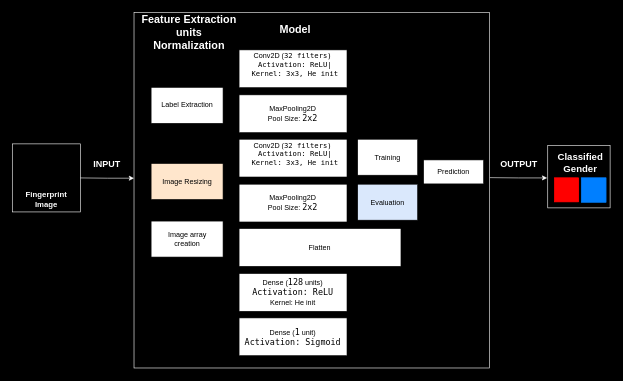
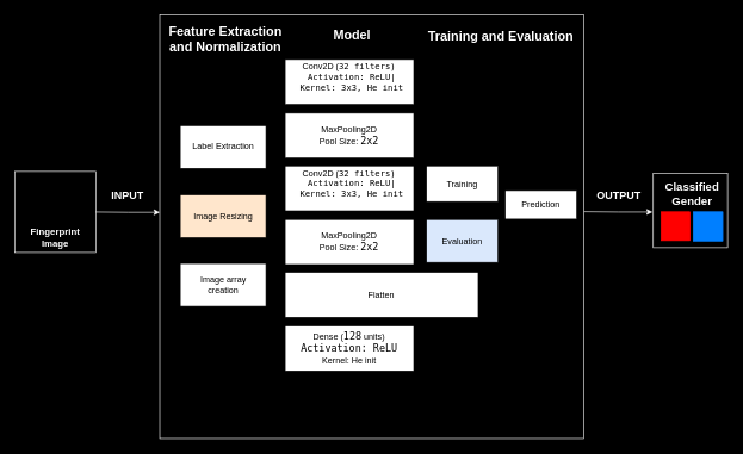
  <mxCell id="0" />
  <mxCell id="1" parent="0" />
  <mxCell id="2" value="" style="group" vertex="1" connectable="0" parent="1"><mxGeometry x="20" y="20" width="997" height="593" as="geometry" /></mxCell>
  <mxCell id="3" value="" style="whiteSpace=wrap;html=1;aspect=fixed;fillColor=none;strokeColor=#FFFFFF;" vertex="1" parent="2"><mxGeometry y="219.26" width="113.49" height="113.49" as="geometry" /></mxCell>
  <mxCell id="4" value="" style="edgeStyle=orthogonalEdgeStyle;rounded=0;orthogonalLoop=1;jettySize=auto;html=1;strokeColor=#FFFFFF;" edge="1" parent="2"><mxGeometry relative="1" as="geometry"><mxPoint x="796" y="275.5" as="sourcePoint" /><mxPoint x="892" y="276" as="targetPoint" /></mxGeometry></mxCell>
  <mxCell id="5" value="" style="whiteSpace=wrap;html=1;aspect=fixed;fillColor=#000000;strokeColor=#FFFFFF;" vertex="1" parent="2"><mxGeometry x="203" width="593" height="593" as="geometry" /></mxCell>
  <mxCell id="6" value="" style="edgeStyle=orthogonalEdgeStyle;rounded=0;orthogonalLoop=1;jettySize=auto;html=1;fontColor=#FFFFFF;fillColor=#ffe6cc;strokeColor=#FFFFFF;" edge="1" parent="2"><mxGeometry relative="1" as="geometry"><mxPoint x="113.509" y="276.0" as="sourcePoint" /><mxPoint x="203" y="276.5" as="targetPoint" /></mxGeometry></mxCell>
- <mxCell id="7" value="Label Extraction" style="rounded=0;whiteSpace=wrap;html=1;" vertex="1" parent="2"><mxGeometry x="231.5" y="125" width="120" height="60" as="geometry" /></mxCell>
+ <mxCell id="7" value="Label Extraction" style="rounded=0;whiteSpace=wrap;html=1;" vertex="1" parent="2"><mxGeometry x="231.5" y="155" width="120" height="60" as="geometry" /></mxCell>
  <mxCell id="8" value="Image Resizing" style="rounded=0;whiteSpace=wrap;html=1;fillColor=#ffe6cc;" vertex="1" parent="2"><mxGeometry x="231.5" y="252" width="120" height="60" as="geometry" /></mxCell>
  <mxCell id="9" value="Image array &lt;br&gt;creation" style="rounded=0;whiteSpace=wrap;html=1;" vertex="1" parent="2"><mxGeometry x="231.5" y="348" width="120" height="60" as="geometry" /></mxCell>
  <mxCell id="10" value="&lt;font style=&quot;font-size: 12px;&quot;&gt;&lt;span style=&quot;background-color: rgb(255, 255, 255);&quot;&gt;&lt;font style=&quot;font-size: 12px;&quot;&gt;Conv2D&lt;/font&gt; &lt;font style=&quot;font-size: 12px;&quot;&gt;(&lt;/font&gt;&lt;span style=&quot;border: 0px solid rgb(217, 217, 227); box-sizing: border-box; --tw-border-spacing-x: 0; --tw-border-spacing-y: 0; --tw-translate-x: 0; --tw-translate-y: 0; --tw-rotate: 0; --tw-skew-x: 0; --tw-skew-y: 0; --tw-scale-x: 1; --tw-scale-y: 1; --tw-pan-x: ; --tw-pan-y: ; --tw-pinch-zoom: ; --tw-scroll-snap-strictness: proximity; --tw-gradient-from-position: ; --tw-gradient-via-position: ; --tw-gradient-to-position: ; --tw-ordinal: ; --tw-slashed-zero: ; --tw-numeric-figure: ; --tw-numeric-spacing: ; --tw-numeric-fraction: ; --tw-ring-inset: ; --tw-ring-offset-width: 0px; --tw-ring-offset-color: #fff; --tw-ring-color: rgba(69,89,164,.5); --tw-ring-offset-shadow: 0 0 transparent; --tw-ring-shadow: 0 0 transparent; --tw-shadow: 0 0 transparent; --tw-shadow-colored: 0 0 transparent; --tw-blur: ; --tw-brightness: ; --tw-contrast: ; --tw-grayscale: ; --tw-hue-rotate: ; --tw-invert: ; --tw-saturate: ; --tw-sepia: ; --tw-drop-shadow: ; --tw-backdrop-blur: ; --tw-backdrop-brightness: ; --tw-backdrop-contrast: ; --tw-backdrop-grayscale: ; --tw-backdrop-hue-rotate: ; --tw-backdrop-invert: ; --tw-backdrop-opacity: ; --tw-backdrop-saturate: ; --tw-backdrop-sepia: ; font-family: &amp;quot;Söhne Mono&amp;quot;, Monaco, &amp;quot;Andale Mono&amp;quot;, &amp;quot;Ubuntu Mono&amp;quot;, monospace; text-align: left;&quot; class=&quot;hljs-number&quot;&gt;32&lt;/span&gt;&lt;span style=&quot;font-family: &amp;quot;Söhne Mono&amp;quot;, Monaco, &amp;quot;Andale Mono&amp;quot;, &amp;quot;Ubuntu Mono&amp;quot;, monospace; text-align: left;&quot;&gt; filters)&lt;br&gt;&amp;nbsp;Activation: ReLU|&lt;br&gt;&amp;nbsp;Kernel: &lt;/span&gt;&lt;span style=&quot;border: 0px solid rgb(217, 217, 227); box-sizing: border-box; --tw-border-spacing-x: 0; --tw-border-spacing-y: 0; --tw-translate-x: 0; --tw-translate-y: 0; --tw-rotate: 0; --tw-skew-x: 0; --tw-skew-y: 0; --tw-scale-x: 1; --tw-scale-y: 1; --tw-pan-x: ; --tw-pan-y: ; --tw-pinch-zoom: ; --tw-scroll-snap-strictness: proximity; --tw-gradient-from-position: ; --tw-gradient-via-position: ; --tw-gradient-to-position: ; --tw-ordinal: ; --tw-slashed-zero: ; --tw-numeric-figure: ; --tw-numeric-spacing: ; --tw-numeric-fraction: ; --tw-ring-inset: ; --tw-ring-offset-width: 0px; --tw-ring-offset-color: #fff; --tw-ring-color: rgba(69,89,164,.5); --tw-ring-offset-shadow: 0 0 transparent; --tw-ring-shadow: 0 0 transparent; --tw-shadow: 0 0 transparent; --tw-shadow-colored: 0 0 transparent; --tw-blur: ; --tw-brightness: ; --tw-contrast: ; --tw-grayscale: ; --tw-hue-rotate: ; --tw-invert: ; --tw-saturate: ; --tw-sepia: ; --tw-drop-shadow: ; --tw-backdrop-blur: ; --tw-backdrop-brightness: ; --tw-backdrop-contrast: ; --tw-backdrop-grayscale: ; --tw-backdrop-hue-rotate: ; --tw-backdrop-invert: ; --tw-backdrop-opacity: ; --tw-backdrop-saturate: ; --tw-backdrop-sepia: ; font-family: &amp;quot;Söhne Mono&amp;quot;, Monaco, &amp;quot;Andale Mono&amp;quot;, &amp;quot;Ubuntu Mono&amp;quot;, monospace; text-align: left;&quot; class=&quot;hljs-number&quot;&gt;3&lt;/span&gt;&lt;/span&gt;&lt;span style=&quot;font-family: &amp;quot;Söhne Mono&amp;quot;, Monaco, &amp;quot;Andale Mono&amp;quot;, &amp;quot;Ubuntu Mono&amp;quot;, monospace; text-align: left;&quot;&gt;&lt;span style=&quot;background-color: rgb(255, 255, 255);&quot;&gt;x3, He init&lt;br&gt;&lt;/span&gt;&lt;br&gt;&lt;/span&gt;&lt;/font&gt;" style="rounded=0;whiteSpace=wrap;html=1;aspect=fixed;direction=west;" vertex="1" parent="2"><mxGeometry x="378.21" y="62.5" width="180" height="63" as="geometry" /></mxCell>
- <mxCell id="11" value="Feature Extraction units Normalization&lt;br style=&quot;font-size: 18px;&quot;&gt;" style="text;html=1;strokeColor=none;fillColor=none;align=center;verticalAlign=middle;whiteSpace=wrap;rounded=0;fontColor=#FFFFFF;fontSize=18;fontStyle=1" vertex="1" parent="2"><mxGeometry x="212.21" width="166" height="67" as="geometry" /></mxCell>
+ <mxCell id="11" value="Feature Extraction and Normalization&lt;br style=&quot;font-size: 18px;&quot;&gt;" style="text;html=1;strokeColor=none;fillColor=none;align=center;verticalAlign=middle;whiteSpace=wrap;rounded=0;fontColor=#FFFFFF;fontSize=18;fontStyle=1" vertex="1" parent="2"><mxGeometry x="212.21" width="166" height="67" as="geometry" /></mxCell>
  <mxCell id="12" value="Model" style="text;html=1;strokeColor=none;fillColor=none;align=center;verticalAlign=middle;whiteSpace=wrap;rounded=0;fontColor=#FFFFFF;fontSize=18;fontStyle=1" vertex="1" parent="2"><mxGeometry x="441.99" y="13" width="60" height="30" as="geometry" /></mxCell>
  <mxCell id="13" value="MaxPooling2D&lt;br&gt;Pool Size: &lt;span style=&quot;background-color: rgb(255, 255, 255);&quot;&gt;&lt;span style=&quot;border: 0px solid rgb(217, 217, 227); box-sizing: border-box; --tw-border-spacing-x: 0; --tw-border-spacing-y: 0; --tw-translate-x: 0; --tw-translate-y: 0; --tw-rotate: 0; --tw-skew-x: 0; --tw-skew-y: 0; --tw-scale-x: 1; --tw-scale-y: 1; --tw-pan-x: ; --tw-pan-y: ; --tw-pinch-zoom: ; --tw-scroll-snap-strictness: proximity; --tw-gradient-from-position: ; --tw-gradient-via-position: ; --tw-gradient-to-position: ; --tw-ordinal: ; --tw-slashed-zero: ; --tw-numeric-figure: ; --tw-numeric-spacing: ; --tw-numeric-fraction: ; --tw-ring-inset: ; --tw-ring-offset-width: 0px; --tw-ring-offset-color: #fff; --tw-ring-color: rgba(69,89,164,.5); --tw-ring-offset-shadow: 0 0 transparent; --tw-ring-shadow: 0 0 transparent; --tw-shadow: 0 0 transparent; --tw-shadow-colored: 0 0 transparent; --tw-blur: ; --tw-brightness: ; --tw-contrast: ; --tw-grayscale: ; --tw-hue-rotate: ; --tw-invert: ; --tw-saturate: ; --tw-sepia: ; --tw-drop-shadow: ; --tw-backdrop-blur: ; --tw-backdrop-brightness: ; --tw-backdrop-contrast: ; --tw-backdrop-grayscale: ; --tw-backdrop-hue-rotate: ; --tw-backdrop-invert: ; --tw-backdrop-opacity: ; --tw-backdrop-saturate: ; --tw-backdrop-sepia: ; font-family: &amp;quot;Söhne Mono&amp;quot;, Monaco, &amp;quot;Andale Mono&amp;quot;, &amp;quot;Ubuntu Mono&amp;quot;, monospace; font-size: 14px; text-align: left;&quot; class=&quot;hljs-number&quot;&gt;2&lt;/span&gt;&lt;span style=&quot;font-family: &amp;quot;Söhne Mono&amp;quot;, Monaco, &amp;quot;Andale Mono&amp;quot;, &amp;quot;Ubuntu Mono&amp;quot;, monospace; font-size: 14px; text-align: left;&quot;&gt;x2&lt;/span&gt;&lt;/span&gt;" style="rounded=0;whiteSpace=wrap;html=1;aspect=fixed;direction=west;" vertex="1" parent="2"><mxGeometry x="378.21" y="137.5" width="180" height="63" as="geometry" /></mxCell>
  <mxCell id="14" value="&lt;font style=&quot;font-size: 12px;&quot;&gt;&lt;span style=&quot;background-color: rgb(255, 255, 255);&quot;&gt;&lt;font style=&quot;font-size: 12px;&quot;&gt;Conv2D&lt;/font&gt; &lt;font style=&quot;font-size: 12px;&quot;&gt;(&lt;/font&gt;&lt;span style=&quot;border: 0px solid rgb(217, 217, 227); box-sizing: border-box; --tw-border-spacing-x: 0; --tw-border-spacing-y: 0; --tw-translate-x: 0; --tw-translate-y: 0; --tw-rotate: 0; --tw-skew-x: 0; --tw-skew-y: 0; --tw-scale-x: 1; --tw-scale-y: 1; --tw-pan-x: ; --tw-pan-y: ; --tw-pinch-zoom: ; --tw-scroll-snap-strictness: proximity; --tw-gradient-from-position: ; --tw-gradient-via-position: ; --tw-gradient-to-position: ; --tw-ordinal: ; --tw-slashed-zero: ; --tw-numeric-figure: ; --tw-numeric-spacing: ; --tw-numeric-fraction: ; --tw-ring-inset: ; --tw-ring-offset-width: 0px; --tw-ring-offset-color: #fff; --tw-ring-color: rgba(69,89,164,.5); --tw-ring-offset-shadow: 0 0 transparent; --tw-ring-shadow: 0 0 transparent; --tw-shadow: 0 0 transparent; --tw-shadow-colored: 0 0 transparent; --tw-blur: ; --tw-brightness: ; --tw-contrast: ; --tw-grayscale: ; --tw-hue-rotate: ; --tw-invert: ; --tw-saturate: ; --tw-sepia: ; --tw-drop-shadow: ; --tw-backdrop-blur: ; --tw-backdrop-brightness: ; --tw-backdrop-contrast: ; --tw-backdrop-grayscale: ; --tw-backdrop-hue-rotate: ; --tw-backdrop-invert: ; --tw-backdrop-opacity: ; --tw-backdrop-saturate: ; --tw-backdrop-sepia: ; font-family: &amp;quot;Söhne Mono&amp;quot;, Monaco, &amp;quot;Andale Mono&amp;quot;, &amp;quot;Ubuntu Mono&amp;quot;, monospace; text-align: left;&quot; class=&quot;hljs-number&quot;&gt;32&lt;/span&gt;&lt;span style=&quot;font-family: &amp;quot;Söhne Mono&amp;quot;, Monaco, &amp;quot;Andale Mono&amp;quot;, &amp;quot;Ubuntu Mono&amp;quot;, monospace; text-align: left;&quot;&gt; filters)&lt;br&gt;&amp;nbsp;Activation: ReLU|&lt;br&gt;&amp;nbsp;Kernel: &lt;/span&gt;&lt;span style=&quot;border: 0px solid rgb(217, 217, 227); box-sizing: border-box; --tw-border-spacing-x: 0; --tw-border-spacing-y: 0; --tw-translate-x: 0; --tw-translate-y: 0; --tw-rotate: 0; --tw-skew-x: 0; --tw-skew-y: 0; --tw-scale-x: 1; --tw-scale-y: 1; --tw-pan-x: ; --tw-pan-y: ; --tw-pinch-zoom: ; --tw-scroll-snap-strictness: proximity; --tw-gradient-from-position: ; --tw-gradient-via-position: ; --tw-gradient-to-position: ; --tw-ordinal: ; --tw-slashed-zero: ; --tw-numeric-figure: ; --tw-numeric-spacing: ; --tw-numeric-fraction: ; --tw-ring-inset: ; --tw-ring-offset-width: 0px; --tw-ring-offset-color: #fff; --tw-ring-color: rgba(69,89,164,.5); --tw-ring-offset-shadow: 0 0 transparent; --tw-ring-shadow: 0 0 transparent; --tw-shadow: 0 0 transparent; --tw-shadow-colored: 0 0 transparent; --tw-blur: ; --tw-brightness: ; --tw-contrast: ; --tw-grayscale: ; --tw-hue-rotate: ; --tw-invert: ; --tw-saturate: ; --tw-sepia: ; --tw-drop-shadow: ; --tw-backdrop-blur: ; --tw-backdrop-brightness: ; --tw-backdrop-contrast: ; --tw-backdrop-grayscale: ; --tw-backdrop-hue-rotate: ; --tw-backdrop-invert: ; --tw-backdrop-opacity: ; --tw-backdrop-saturate: ; --tw-backdrop-sepia: ; font-family: &amp;quot;Söhne Mono&amp;quot;, Monaco, &amp;quot;Andale Mono&amp;quot;, &amp;quot;Ubuntu Mono&amp;quot;, monospace; text-align: left;&quot; class=&quot;hljs-number&quot;&gt;3&lt;/span&gt;&lt;/span&gt;&lt;span style=&quot;font-family: &amp;quot;Söhne Mono&amp;quot;, Monaco, &amp;quot;Andale Mono&amp;quot;, &amp;quot;Ubuntu Mono&amp;quot;, monospace; text-align: left;&quot;&gt;&lt;span style=&quot;background-color: rgb(255, 255, 255);&quot;&gt;x3, He init&lt;br&gt;&lt;/span&gt;&lt;br&gt;&lt;/span&gt;&lt;/font&gt;" style="rounded=0;whiteSpace=wrap;html=1;aspect=fixed;direction=west;" vertex="1" parent="2"><mxGeometry x="378.21" y="211.5" width="180" height="63" as="geometry" /></mxCell>
  <mxCell id="15" value="Flatten" style="rounded=0;whiteSpace=wrap;html=1;aspect=fixed;direction=west;" vertex="1" parent="2"><mxGeometry x="378.21" y="360.5" width="270" height="63" as="geometry" /></mxCell>
  <mxCell id="16" value="MaxPooling2D&lt;br&gt;Pool Size: &lt;span style=&quot;background-color: rgb(255, 255, 255);&quot;&gt;&lt;span style=&quot;border: 0px solid rgb(217, 217, 227); box-sizing: border-box; --tw-border-spacing-x: 0; --tw-border-spacing-y: 0; --tw-translate-x: 0; --tw-translate-y: 0; --tw-rotate: 0; --tw-skew-x: 0; --tw-skew-y: 0; --tw-scale-x: 1; --tw-scale-y: 1; --tw-pan-x: ; --tw-pan-y: ; --tw-pinch-zoom: ; --tw-scroll-snap-strictness: proximity; --tw-gradient-from-position: ; --tw-gradient-via-position: ; --tw-gradient-to-position: ; --tw-ordinal: ; --tw-slashed-zero: ; --tw-numeric-figure: ; --tw-numeric-spacing: ; --tw-numeric-fraction: ; --tw-ring-inset: ; --tw-ring-offset-width: 0px; --tw-ring-offset-color: #fff; --tw-ring-color: rgba(69,89,164,.5); --tw-ring-offset-shadow: 0 0 transparent; --tw-ring-shadow: 0 0 transparent; --tw-shadow: 0 0 transparent; --tw-shadow-colored: 0 0 transparent; --tw-blur: ; --tw-brightness: ; --tw-contrast: ; --tw-grayscale: ; --tw-hue-rotate: ; --tw-invert: ; --tw-saturate: ; --tw-sepia: ; --tw-drop-shadow: ; --tw-backdrop-blur: ; --tw-backdrop-brightness: ; --tw-backdrop-contrast: ; --tw-backdrop-grayscale: ; --tw-backdrop-hue-rotate: ; --tw-backdrop-invert: ; --tw-backdrop-opacity: ; --tw-backdrop-saturate: ; --tw-backdrop-sepia: ; font-family: &amp;quot;Söhne Mono&amp;quot;, Monaco, &amp;quot;Andale Mono&amp;quot;, &amp;quot;Ubuntu Mono&amp;quot;, monospace; font-size: 14px; text-align: left;&quot; class=&quot;hljs-number&quot;&gt;2&lt;/span&gt;&lt;span style=&quot;font-family: &amp;quot;Söhne Mono&amp;quot;, Monaco, &amp;quot;Andale Mono&amp;quot;, &amp;quot;Ubuntu Mono&amp;quot;, monospace; font-size: 14px; text-align: left;&quot;&gt;x2&lt;/span&gt;&lt;/span&gt;" style="rounded=0;whiteSpace=wrap;html=1;aspect=fixed;direction=west;" vertex="1" parent="2"><mxGeometry x="378.21" y="286.5" width="180" height="63" as="geometry" /></mxCell>
  <mxCell id="17" value="&lt;span style=&quot;background-color: rgb(255, 255, 255);&quot;&gt;Dense (&lt;span style=&quot;border: 0px solid rgb(217, 217, 227); box-sizing: border-box; --tw-border-spacing-x: 0; --tw-border-spacing-y: 0; --tw-translate-x: 0; --tw-translate-y: 0; --tw-rotate: 0; --tw-skew-x: 0; --tw-skew-y: 0; --tw-scale-x: 1; --tw-scale-y: 1; --tw-pan-x: ; --tw-pan-y: ; --tw-pinch-zoom: ; --tw-scroll-snap-strictness: proximity; --tw-gradient-from-position: ; --tw-gradient-via-position: ; --tw-gradient-to-position: ; --tw-ordinal: ; --tw-slashed-zero: ; --tw-numeric-figure: ; --tw-numeric-spacing: ; --tw-numeric-fraction: ; --tw-ring-inset: ; --tw-ring-offset-width: 0px; --tw-ring-offset-color: #fff; --tw-ring-color: rgba(69,89,164,.5); --tw-ring-offset-shadow: 0 0 transparent; --tw-ring-shadow: 0 0 transparent; --tw-shadow: 0 0 transparent; --tw-shadow-colored: 0 0 transparent; --tw-blur: ; --tw-brightness: ; --tw-contrast: ; --tw-grayscale: ; --tw-hue-rotate: ; --tw-invert: ; --tw-saturate: ; --tw-sepia: ; --tw-drop-shadow: ; --tw-backdrop-blur: ; --tw-backdrop-brightness: ; --tw-backdrop-contrast: ; --tw-backdrop-grayscale: ; --tw-backdrop-hue-rotate: ; --tw-backdrop-invert: ; --tw-backdrop-opacity: ; --tw-backdrop-saturate: ; --tw-backdrop-sepia: ; font-family: &amp;quot;Söhne Mono&amp;quot;, Monaco, &amp;quot;Andale Mono&amp;quot;, &amp;quot;Ubuntu Mono&amp;quot;, monospace; font-size: 14px; text-align: left;&quot; class=&quot;hljs-number&quot;&gt;128&lt;/span&gt; units)&lt;br&gt;&lt;span style=&quot;font-family: &amp;quot;Söhne Mono&amp;quot;, Monaco, &amp;quot;Andale Mono&amp;quot;, &amp;quot;Ubuntu Mono&amp;quot;, monospace; font-size: 14px; text-align: left;&quot;&gt;Activation: ReLU&lt;br&gt;&lt;/span&gt;Kernel: He init&lt;/span&gt;&lt;span style=&quot;color: rgb(255, 255, 255); font-family: &amp;quot;Söhne Mono&amp;quot;, Monaco, &amp;quot;Andale Mono&amp;quot;, &amp;quot;Ubuntu Mono&amp;quot;, monospace; font-size: 14px; text-align: left; background-color: rgb(0, 0, 0);&quot;&gt;&lt;br&gt;&lt;/span&gt;" style="rounded=0;whiteSpace=wrap;html=1;aspect=fixed;direction=west;" vertex="1" parent="2"><mxGeometry x="378.21" y="435.5" width="180" height="63" as="geometry" /></mxCell>
- <mxCell id="18" value="Dense (&lt;span style=&quot;border: 0px solid rgb(217, 217, 227); box-sizing: border-box; --tw-border-spacing-x: 0; --tw-border-spacing-y: 0; --tw-translate-x: 0; --tw-translate-y: 0; --tw-rotate: 0; --tw-skew-x: 0; --tw-skew-y: 0; --tw-scale-x: 1; --tw-scale-y: 1; --tw-pan-x: ; --tw-pan-y: ; --tw-pinch-zoom: ; --tw-scroll-snap-strictness: proximity; --tw-gradient-from-position: ; --tw-gradient-via-position: ; --tw-gradient-to-position: ; --tw-ordinal: ; --tw-slashed-zero: ; --tw-numeric-figure: ; --tw-numeric-spacing: ; --tw-numeric-fraction: ; --tw-ring-inset: ; --tw-ring-offset-width: 0px; --tw-ring-offset-color: #fff; --tw-ring-color: rgba(69,89,164,.5); --tw-ring-offset-shadow: 0 0 transparent; --tw-ring-shadow: 0 0 transparent; --tw-shadow: 0 0 transparent; --tw-shadow-colored: 0 0 transparent; --tw-blur: ; --tw-brightness: ; --tw-contrast: ; --tw-grayscale: ; --tw-hue-rotate: ; --tw-invert: ; --tw-saturate: ; --tw-sepia: ; --tw-drop-shadow: ; --tw-backdrop-blur: ; --tw-backdrop-brightness: ; --tw-backdrop-contrast: ; --tw-backdrop-grayscale: ; --tw-backdrop-hue-rotate: ; --tw-backdrop-invert: ; --tw-backdrop-opacity: ; --tw-backdrop-saturate: ; --tw-backdrop-sepia: ; font-family: &amp;quot;Söhne Mono&amp;quot;, Monaco, &amp;quot;Andale Mono&amp;quot;, &amp;quot;Ubuntu Mono&amp;quot;, monospace; font-size: 14px; text-align: left;&quot; class=&quot;hljs-number&quot;&gt;1&lt;/span&gt; unit)&lt;br&gt;&lt;span style=&quot;font-family: &amp;quot;Söhne Mono&amp;quot;, Monaco, &amp;quot;Andale Mono&amp;quot;, &amp;quot;Ubuntu Mono&amp;quot;, monospace; font-size: 14px; text-align: left;&quot;&gt;Activation: Sigmoid&lt;/span&gt;&lt;span style=&quot;color: rgb(255, 255, 255); font-family: &amp;quot;Söhne Mono&amp;quot;, Monaco, &amp;quot;Andale Mono&amp;quot;, &amp;quot;Ubuntu Mono&amp;quot;, monospace; font-size: 14px; text-align: left; background-color: rgb(0, 0, 0);&quot;&gt;&lt;br&gt;&lt;/span&gt;" style="rounded=0;whiteSpace=wrap;html=1;aspect=fixed;direction=west;" vertex="1" parent="2"><mxGeometry x="378.21" y="509.5" width="180" height="63" as="geometry" /></mxCell>
  <mxCell id="19" value="INPUT" style="text;html=1;strokeColor=none;fillColor=none;align=center;verticalAlign=middle;whiteSpace=wrap;rounded=0;fontColor=#FFFFFF;fontSize=15;fontStyle=1" vertex="1" parent="2"><mxGeometry x="128" y="237.5" width="60" height="30" as="geometry" /></mxCell>
  <mxCell id="20" value="OUTPUT" style="text;html=1;strokeColor=none;fillColor=none;align=center;verticalAlign=middle;whiteSpace=wrap;rounded=0;fontColor=#FFFFFF;fontSize=15;fontStyle=1" vertex="1" parent="2"><mxGeometry x="818" y="240.25" width="54" height="24.5" as="geometry" /></mxCell>
- <mxCell id="21" value="Training" style="rounded=0;whiteSpace=wrap;html=1;" vertex="1" parent="2"><mxGeometry x="576" y="211.5" width="100" height="60" as="geometry" /></mxCell>
+ <mxCell id="21" value="Training" style="rounded=0;whiteSpace=wrap;html=1;" vertex="1" parent="2"><mxGeometry x="576" y="211.5" width="100" height="50" as="geometry" /></mxCell>
  <mxCell id="22" value="Evaluation" style="rounded=0;whiteSpace=wrap;html=1;fillColor=#dae8fc;" vertex="1" parent="2"><mxGeometry x="576" y="286.5" width="100" height="60" as="geometry" /></mxCell>
  <mxCell id="23" value="Prediction" style="rounded=0;whiteSpace=wrap;html=1;" vertex="1" parent="2"><mxGeometry x="686" y="246" width="100" height="40" as="geometry" /></mxCell>
+ <mxCell id="24" value="Training and Evaluation" style="text;html=1;strokeColor=none;fillColor=none;align=center;verticalAlign=middle;whiteSpace=wrap;rounded=0;fontColor=#FFFFFF;fontSize=18;fontStyle=1" vertex="1" parent="2"><mxGeometry x="566.78" y="16" width="226" height="30" as="geometry" /></mxCell>
  <mxCell id="25" value="" style="group" vertex="1" connectable="0" parent="2"><mxGeometry x="893" y="222" width="104" height="108" as="geometry" /></mxCell>
  <mxCell id="26" value="" style="whiteSpace=wrap;html=1;aspect=fixed;fillColor=#000000;strokeColor=#FFFFFF;container=0;" vertex="1" parent="25"><mxGeometry width="104.0" height="104.0" as="geometry" /></mxCell>
  <mxCell id="27" value="&lt;b&gt;Classified Gender&lt;/b&gt;" style="text;html=1;align=center;verticalAlign=middle;whiteSpace=wrap;rounded=0;fontColor=#FFFFFF;fontSize=16;container=0;" vertex="1" parent="25"><mxGeometry x="19.644" y="10.8" width="69.333" height="36" as="geometry" /></mxCell>
  <mxCell id="28" value="" style="shape=image;html=1;verticalAlign=top;verticalLabelPosition=bottom;labelBackgroundColor=#ffffff;imageAspect=0;aspect=fixed;image=https://cdn1.iconfinder.com/data/icons/bootstrap-vol-3/16/gender-male-128.png;imageBackground=#007FFF;imageBorder=#007FFF;container=0;" vertex="1" parent="25"><mxGeometry x="56.622" y="54" width="40.444" height="40.444" as="geometry" /></mxCell>
  <mxCell id="29" value="" style="shape=image;html=1;verticalAlign=top;verticalLabelPosition=bottom;labelBackgroundColor=#ffffff;imageAspect=0;aspect=fixed;image=https://cdn1.iconfinder.com/data/icons/bootstrap-vol-3/16/gender-female-128.png;fontColor=#FF0000;imageBorder=#FF0000;imageBackground=#FF0000;container=0;" vertex="1" parent="25"><mxGeometry x="11.556" y="54" width="39.867" height="39.867" as="geometry" /></mxCell>
  <mxCell id="30" value="" style="shape=image;html=1;verticalAlign=top;verticalLabelPosition=bottom;labelBackgroundColor=#ffffff;imageAspect=0;aspect=fixed;image=https://cdn1.iconfinder.com/data/icons/bootstrap-vol-3/16/fingerprint-128.png" vertex="1" parent="2"><mxGeometry x="16.62" y="219.51" width="80.255" height="80.255" as="geometry" /></mxCell>
  <mxCell id="31" value="Fingerprint Image" style="text;html=1;strokeColor=none;fillColor=none;align=center;verticalAlign=middle;whiteSpace=wrap;rounded=0;fontColor=#FFFFFF;fontStyle=1;fontSize=13;" vertex="1" parent="2"><mxGeometry x="26.74" y="297" width="60" height="30" as="geometry" /></mxCell>
